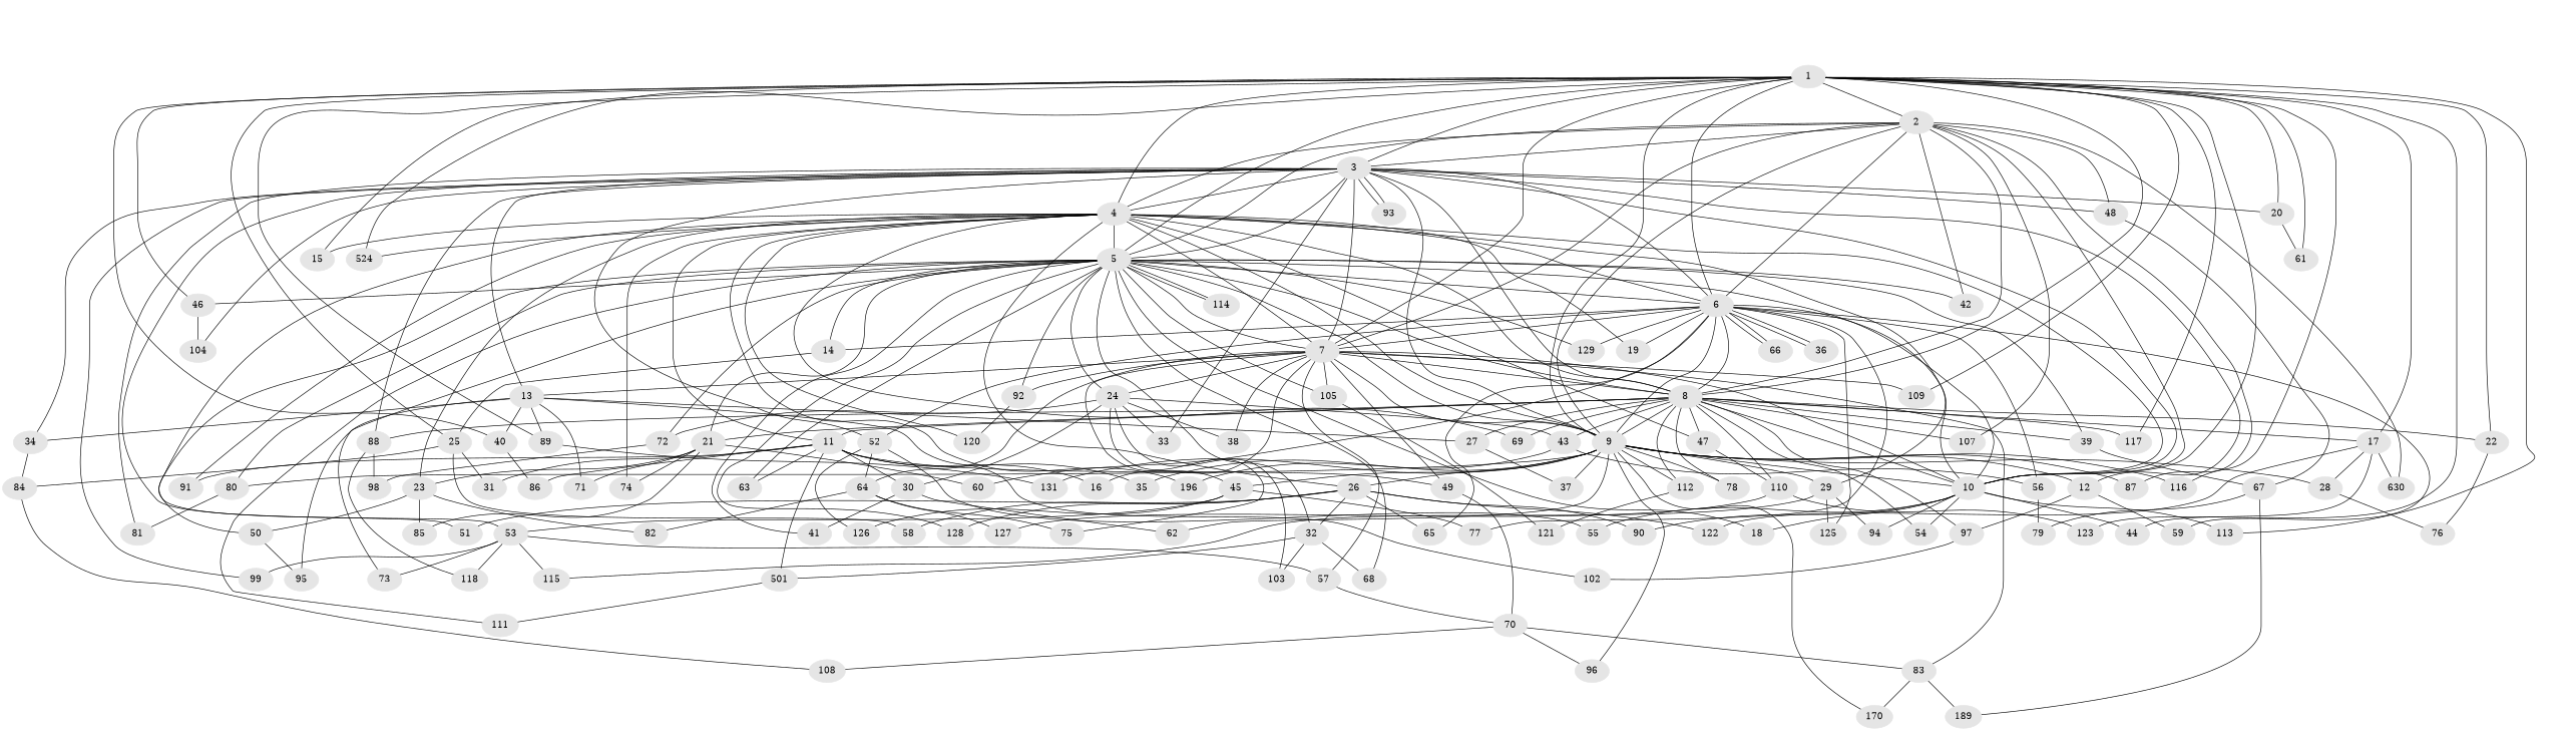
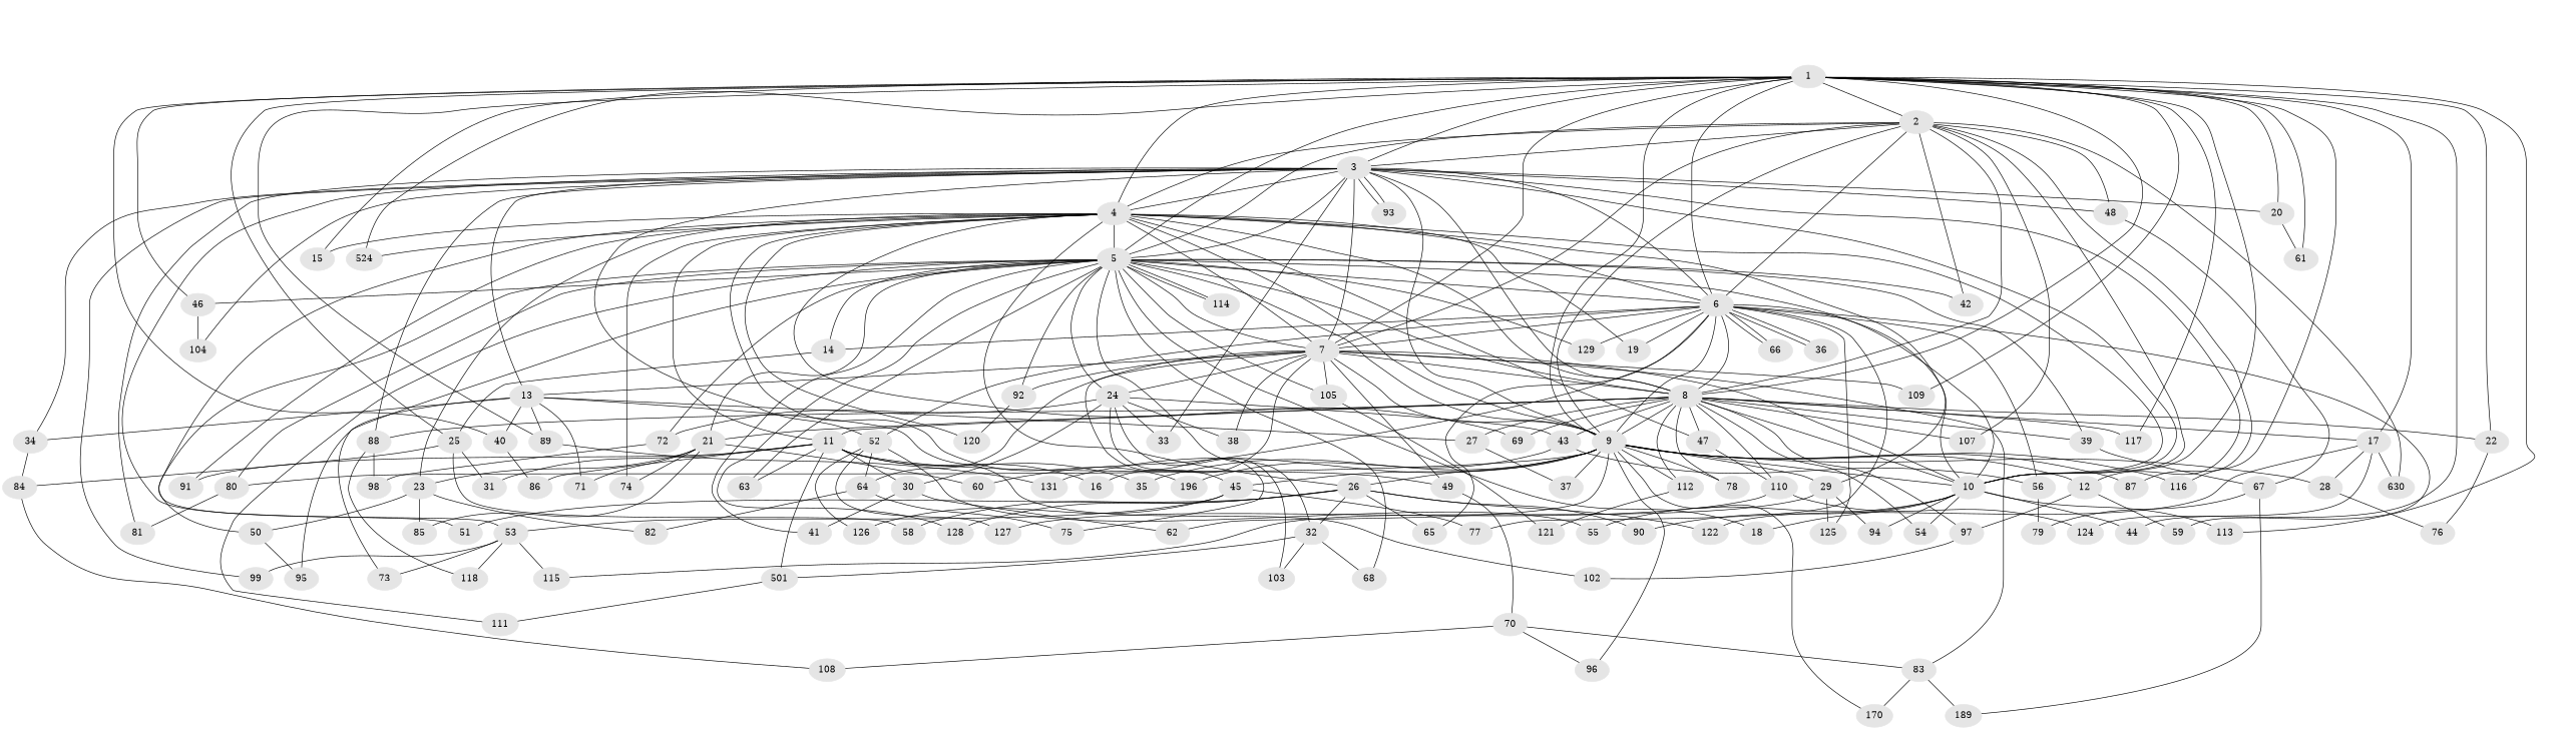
  graph {
    node [color=gray90 style=filled]
    1
    2
    3
    4
    5
    6
    7
    8
    9
    10
    15
    17
    20
    22
    25
    40
    46
    61
    89
    109
    113
    116
    117
-   123
+   123 [label=124]
    n25 [label=524]
    42
    48
    87
    107
    n30 [label=630]
    12
    13
    33
    34
    51
    52
    81
    88
    93
    99
    104
    11
    19
    23
    26
    29
    47
    53
    69
    74
    91
    n52 [label=196]
    120
    14
    18
    21
    24
    32
    39
    41
    50
    63
    68
    72
    73
    80
    92
    105
    111
    114
    128
    129
    36
    56
    59
    60
    65
    66
    77
    125
    16
    38
    45
    49
-   57
    64
    83
    27
    43
    54
    78
    97
    110
    112
    28
    35
    37
    62
    96
    n100 [label=170]
    131
    44
    55
    90
    94
    122
    76
    31
    58
    84
    86
    67
    71
    95
    102
    126
    118
    98
    30
    n120 [label=501]
    85
    82
    115
    75
    103
    121
    79
    70
    127
    n130 [label=189]
    108
    1 -- 2
    1 -- 3
    1 -- 4
    1 -- 5
    1 -- 6
    1 -- 7
    1 -- 8
    1 -- 9
    1 -- 10
    1 -- 15
    1 -- 17
    1 -- 20
    1 -- 22
    1 -- 25
    1 -- 40
    1 -- 46
    1 -- 61
    1 -- 89
    1 -- 109
    1 -- 113
    1 -- 116
    1 -- 117
    1 -- 123
    1 -- n25
    2 -- 3
    2 -- 4
    2 -- 5
    2 -- 6
    2 -- 7
    2 -- 8
    2 -- 9
    2 -- 10
    2 -- 42
    2 -- 48
    2 -- 87
    2 -- 107
    2 -- n30
    3 -- 4
    3 -- 5
    3 -- 6
    3 -- 7
    3 -- 8
    3 -- 9
    3 -- 10
    3 -- 20
    3 -- 48
    3 -- 12
    3 -- 13
    3 -- 33
    3 -- 34
    3 -- 51
    3 -- 52
    3 -- 81
    3 -- 88
    3 -- 93
    3 -- 93
    3 -- 99
    3 -- 104
    4 -- 5
    4 -- 6
    4 -- 7
    4 -- 8
    4 -- 9
    4 -- 10
    4 -- 15
    4 -- n25
    4 -- 11
    4 -- 19
    4 -- 23
    4 -- 26
    4 -- 29
    4 -- 47
    4 -- 53
    4 -- 69
    4 -- 74
    4 -- 91
    4 -- n52
    4 -- 120
    5 -- 6
    5 -- 7
    5 -- 8
    5 -- 9
    5 -- 10
    5 -- 46
    5 -- 42
    5 -- 14
    5 -- 18
    5 -- 21
    5 -- 24
    5 -- 32
    5 -- 39
    5 -- 41
    5 -- 50
    5 -- 63
    5 -- 68
    5 -- 72
    5 -- 73
    5 -- 80
    5 -- 92
    5 -- 105
    5 -- 111
    5 -- 114
    5 -- 114
    5 -- 128
    5 -- 129
    6 -- 7
    6 -- 8
    6 -- 9
    6 -- 10
    6 -- 52
    6 -- 19
    6 -- 14
    6 -- 129
    6 -- 36
    6 -- 36
    6 -- 56
    6 -- 59
    6 -- 60
    6 -- 65
    6 -- 66
    6 -- 66
    6 -- 77
    6 -- 125
    7 -- 8
    7 -- 9
    7 -- 10
    7 -- 109
    7 -- 13
    7 -- 24
    7 -- 92
    7 -- 105
    7 -- 16
    7 -- 38
    7 -- 45
    7 -- 49
-   7 -- 57
    7 -- 64
    7 -- 83
    8 -- 9
    8 -- 10
    8 -- 17
    8 -- 22
    8 -- 117
    8 -- 107
    8 -- 88
    8 -- 11
    8 -- 47
    8 -- 69
    8 -- 21
    8 -- 39
    8 -- 27
    8 -- 43
    8 -- 54
    8 -- 78
    8 -- 97
    8 -- 110
    8 -- 112
    9 -- 10
    9 -- 116
    9 -- 87
    9 -- 12
    9 -- 26
    9 -- 29
    9 -- 80
    9 -- 45
    9 -- 78
    9 -- 112
    9 -- 28
    9 -- 35
    9 -- 37
    9 -- 62
    9 -- 96
    9 -- n100
    9 -- 131
    10 -- 113
    10 -- 18
    10 -- 54
    10 -- 44
    10 -- 55
    10 -- 90
    10 -- 94
    17 -- n30
    17 -- 28
    17 -- 44
    17 -- 122
    20 -- 61
    22 -- 76
    25 -- 31
    25 -- 58
    25 -- 84
    40 -- 86
    46 -- 104
    89 -- 131
    48 -- 67
    12 -- 59
    12 -- 97
    13 -- 40
    13 -- 89
    13 -- 34
    13 -- 27
    13 -- 71
    13 -- 95
    13 -- 102
    34 -- 84
    52 -- 64
    52 -- 55
    52 -- 126
    88 -- 118
    88 -- 98
    11 -- 91
    11 -- 63
    11 -- 16
    11 -- 49
    11 -- 35
    11 -- 31
    11 -- 86
    11 -- 30
    11 -- n120
    23 -- 50
    23 -- 85
    23 -- 82
    26 -- 51
    26 -- 32
    26 -- 128
    26 -- 65
    26 -- 90
    26 -- 122
    26 -- 58
    29 -- 125
    29 -- 94
    29 -- 115
    47 -- 110
    53 -- 99
    53 -- 73
-   53 -- 57
    53 -- 118
    53 -- 115
    14 -- 25
    21 -- 23
    21 -- 74
    21 -- 60
    21 -- 71
    21 -- 85
    24 -- 33
    24 -- 72
    24 -- 38
    24 -- 43
    24 -- 30
    24 -- 75
    24 -- 103
    32 -- 68
    32 -- n120
    32 -- 103
    39 -- 67
    50 -- 95
    72 -- 98
    80 -- 81
    92 -- 120
    105 -- 121
    56 -- 79
    45 -- 53
    45 -- 77
    45 -- 126
    49 -- 70
-   57 -- 70
    64 -- 82
    64 -- 75
-   64 -- 127
+   52 -- 127
    83 -- n100
    83 -- n130
    27 -- 37
    43 -- n52
    43 -- 56
    97 -- 102
    110 -- 123
    110 -- 127
    112 -- 121
    28 -- 76
    84 -- 108
    67 -- 79
    67 -- n130
    30 -- 41
    30 -- 62
    n120 -- 111
    70 -- 83
    70 -- 96
    70 -- 108
  }
